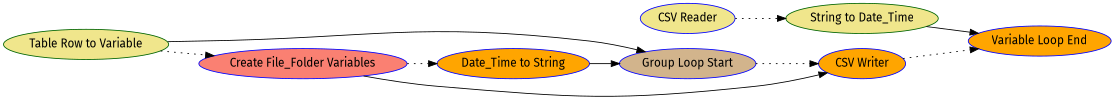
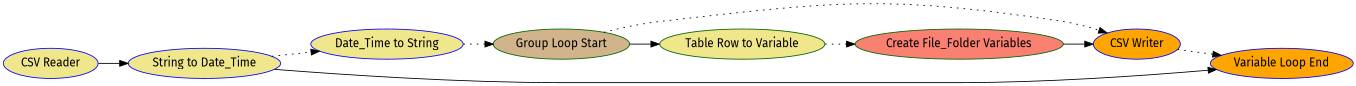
  digraph {
    fontname="Fira Sans"
    rankdir=LR
    node [color=blue fillcolor=orange fontname="Fira Sans" style=filled]
    edge [fontname="Fira Sans" style=dotted]
-   n1 [label="Date_Time to String"]
-   n2 [fillcolor=tan label="Group Loop Start"]
+   n1 [fillcolor=khaki label="Date_Time to String"]
+   n2 [color=darkgreen fillcolor=tan label="Group Loop Start"]
    n3 [label="CSV Writer"]
    n4 [color=darkgreen fillcolor=khaki label="Table Row to Variable"]
    n5 [label="Variable Loop End"]
-   n6 [fillcolor=salmon label="Create File_Folder Variables"]
+   n6 [color=darkgreen fillcolor=salmon label="Create File_Folder Variables"]
    n7 [fillcolor=khaki label="CSV Reader"]
-   n8 [color=darkgreen fillcolor=khaki label="String to Date_Time"]
-   n1 -> n2 [style=solid]
+   n8 [fillcolor=khaki label="String to Date_Time"]
+   n1 -> n2
    n2 -> n3
-   n4 -> n2 [style=solid]
+   n2 -> n4 [style=solid]
    n3 -> n5
    n4 -> n6
    n6 -> n3 [style=solid]
-   n7 -> n8
-   n6 -> n1
+   n7 -> n8 [style=solid]
+   n8 -> n1
    n8 -> n5 [style=solid]
  }
